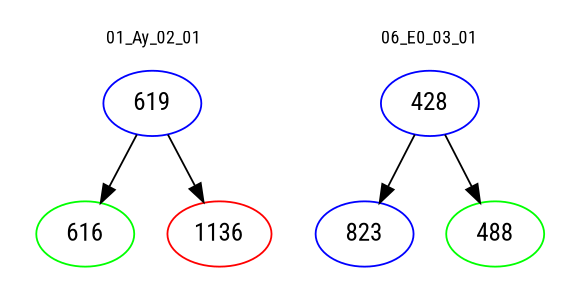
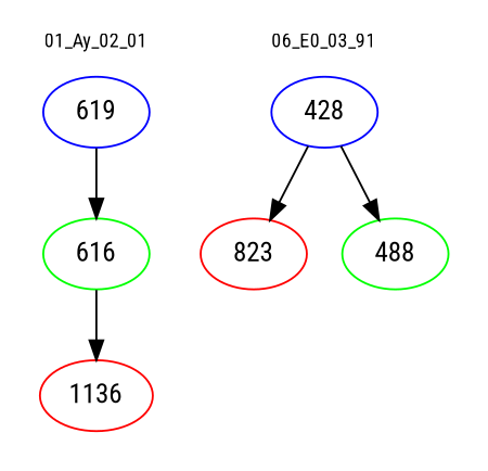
  digraph {
    fontname="Roboto Condensed"
    node [color=blue fontname="Roboto Condensed"]
    edge [color=black fontname="Roboto Condensed"]
    n1 [label=619]
    n2 [color=green label=616]
    n3 [color=red label=1136]
    n4 [label=428]
-   n5 [label=823]
+   n5 [color=red label=823]
    n6 [color=green label=488]
    subgraph cluster_1 {
      color=white
      fontsize=10
      label="01_Ay_02_01"
      n1
      n2
      n3
    }
    subgraph cluster_2 {
      color=white
      fontsize=10
-     label="06_E0_03_01"
+     label="06_E0_03_91"
      n4
      n5
      n6
    }
    n1 -> n2
-   n1 -> n3
+   n2 -> n3
    n4 -> n5
    n4 -> n6
  }
